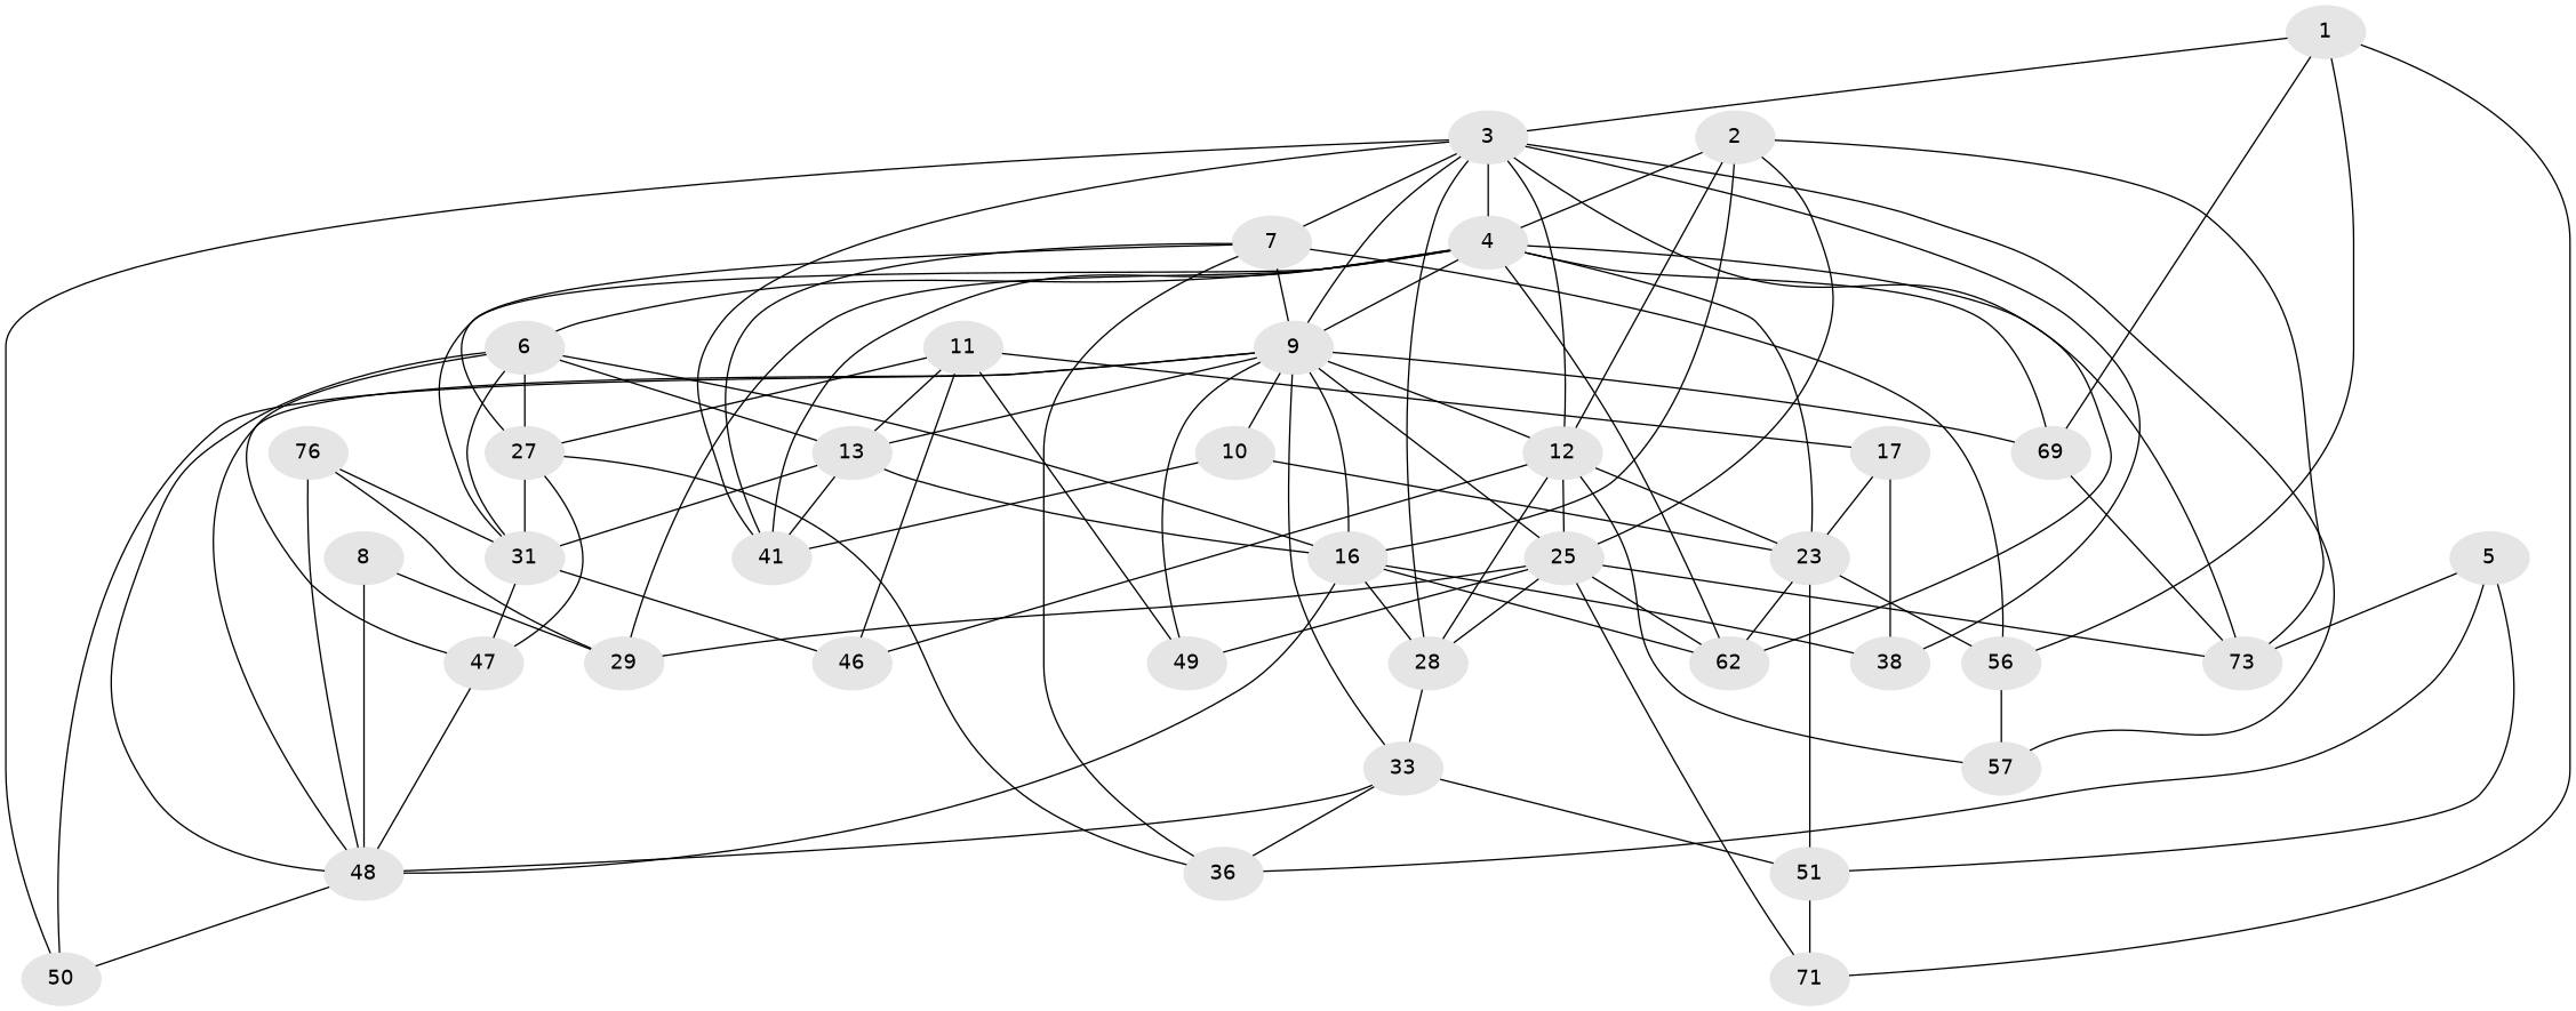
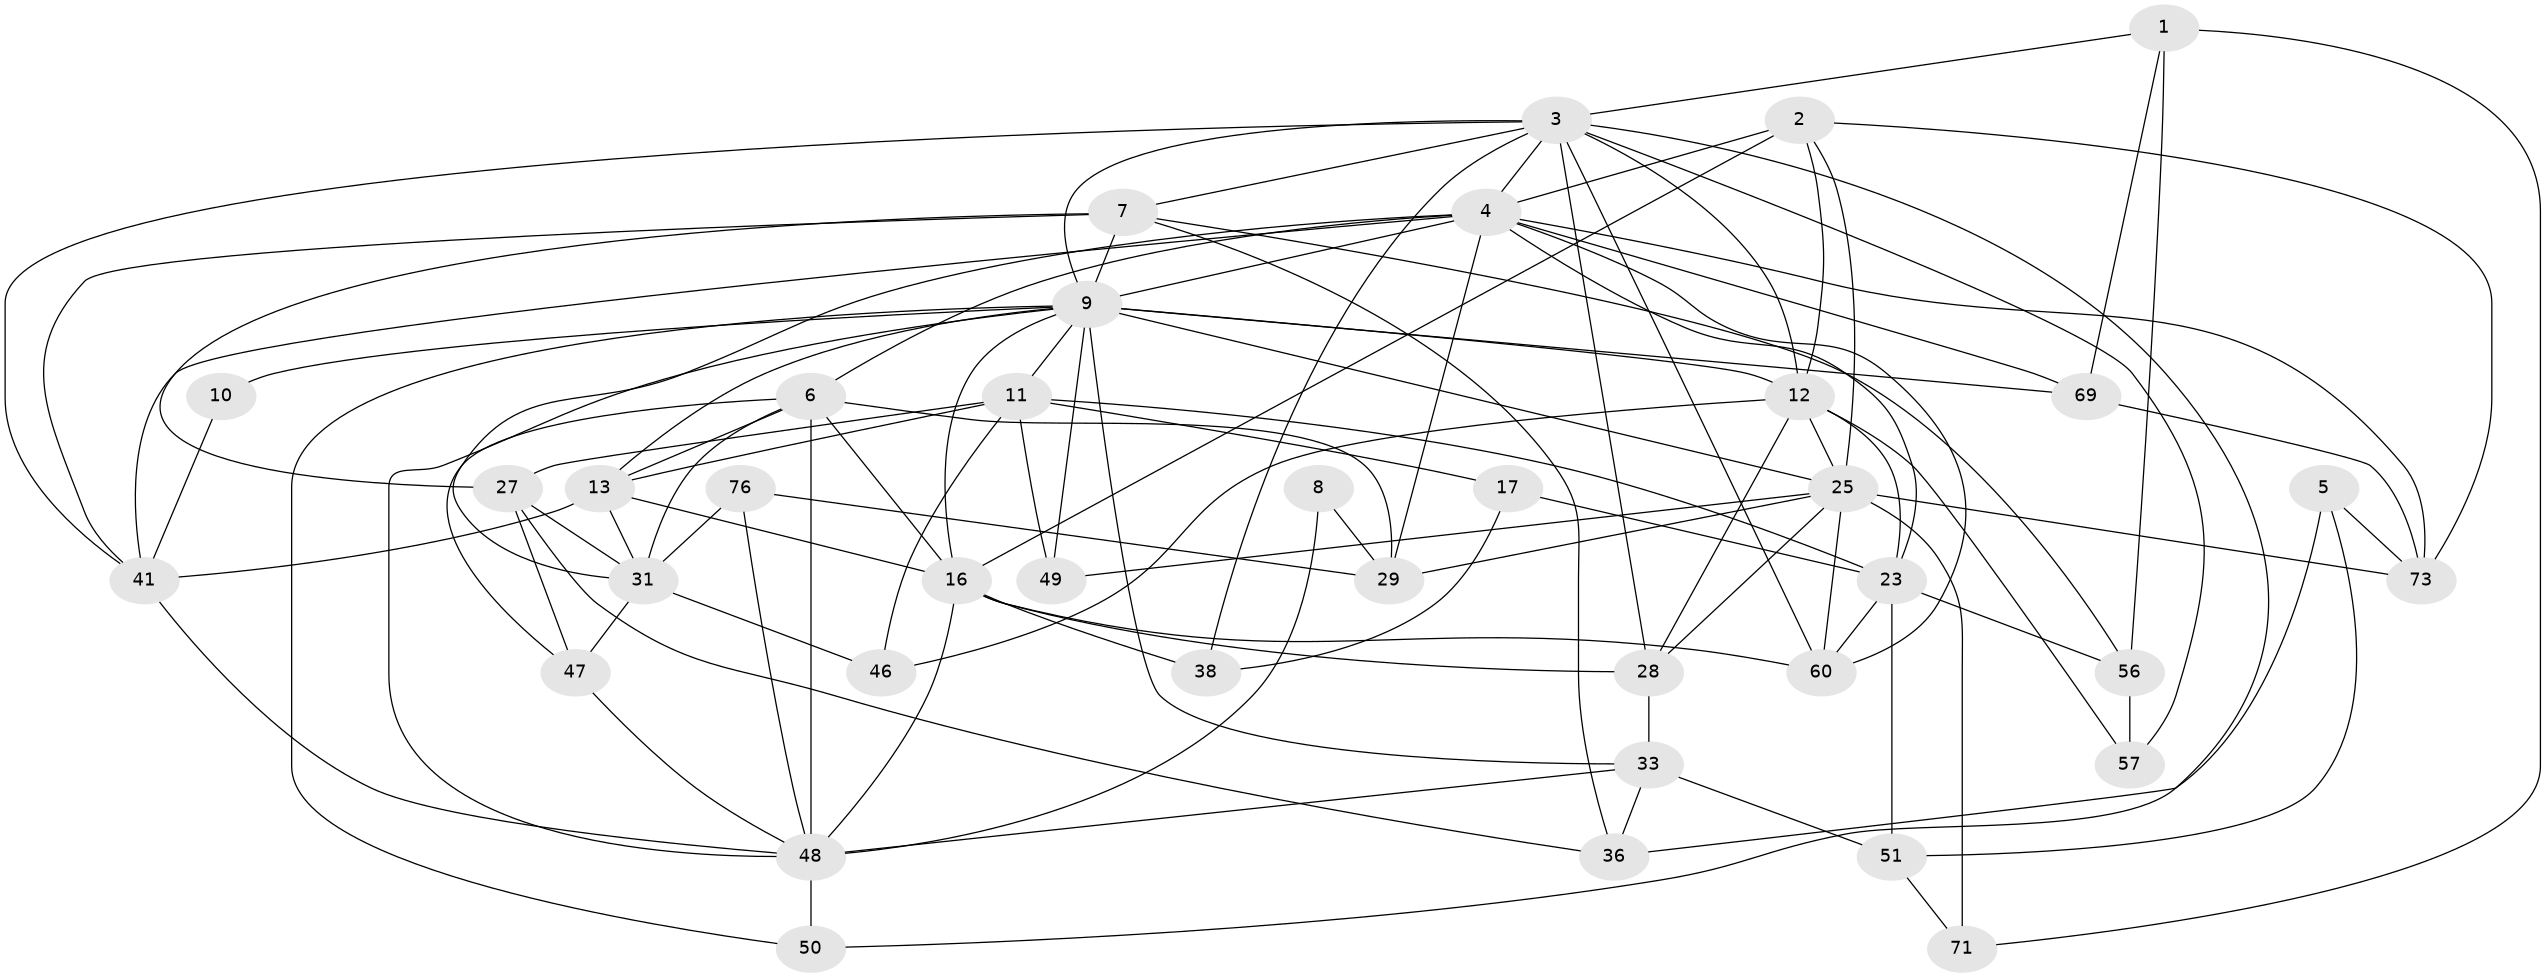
  graph {
    fontname="DejaVu Sans"
    node [color=gray90 fontname="DejaVu Sans" style=filled]
    edge [fontname="DejaVu Sans"]
    3 [super="+39+19+18"]
    4 [super="+21+35+42"]
    12 [super="+68"]
    7 [super="+44"]
    9 [super="+30+54"]
    28 [super="+43"]
    38
    41 [super="+61"]
    50
    57
-   62
+   62 [label=60]
    1
    56
    69
    71
    73
    2 [super="+24+66"]
    16 [super="+52+70"]
    25 [super="+40+60"]
    6 [super="+67"]
    23 [super="+63"]
    29 [super="+55"]
    31 [super="+77+58"]
    46
    48 [super="+72"]
    49
    36 [super="+59"]
    27 [super="+32"]
    13 [super="+15"]
    10
    11 [super="+14+20"]
    33 [super="+34"]
    47 [super="+65"]
    51
    5 [super="+76"]
    8
    17 [super="+22"]
    n38 [label=76]
    3 -- 4
    3 -- 12
    3 -- 7
    3 -- 9
    3 -- 28
    3 -- 38
    3 -- 41
    3 -- 50
    3 -- 57
    3 -- 62
    4 -- 9
    4 -- 41
    4 -- 62
    4 -- 69
    4 -- 73
    4 -- 6
    4 -- 23
    4 -- 29
    4 -- 31
    12 -- 28
    12 -- 57
    12 -- 25
    12 -- 23
    12 -- 46
    7 -- 9 [weight=3]
    7 -- 41
    7 -- 56
    7 -- 36
    7 -- 27
    9 -- 12
    9 -- 50
    9 -- 69
    9 -- 16 [weight=2]
    9 -- 25
    9 -- 48
    9 -- 49
    9 -- 13
    9 -- 10
+   9 -- 11
    9 -- 33
    28 -- 33
+   41 -- 48
    1 -- 3
    1 -- 56
    1 -- 69
    1 -- 71
    56 -- 57
    69 -- 73
    2 -- 4 [weight=2]
    2 -- 12
    2 -- 73
    2 -- 16
    2 -- 25
    16 -- 28
    16 -- 38
    16 -- 62
    16 -- 48
    25 -- 28
    25 -- 62
    25 -- 71
    25 -- 73
    25 -- 29
    25 -- 49 [weight=3]
    6 -- 16
    6 -- 31
    6 -- 48
-   6 -- 27
+   6 -- 29
    6 -- 13
    6 -- 47
    23 -- 62
    23 -- 56
    23 -- 51
    31 -- 46
    31 -- 47
    48 -- 50
    27 -- 31
    27 -- 36
    27 -- 47
    13 -- 41
    13 -- 16
    13 -- 31
    10 -- 41
-   10 -- 23
+   11 -- 23
    11 -- 46
    11 -- 49
    11 -- 27
    11 -- 13
    11 -- 17
    33 -- 48 [weight=2]
    33 -- 36
    33 -- 51
    47 -- 48
    51 -- 71
    5 -- 73
    5 -- 36
    5 -- 51
    8 -- 29
    8 -- 48
    17 -- 38 [weight=2]
    17 -- 23
    n38 -- 29
    n38 -- 31
    n38 -- 48
  }
